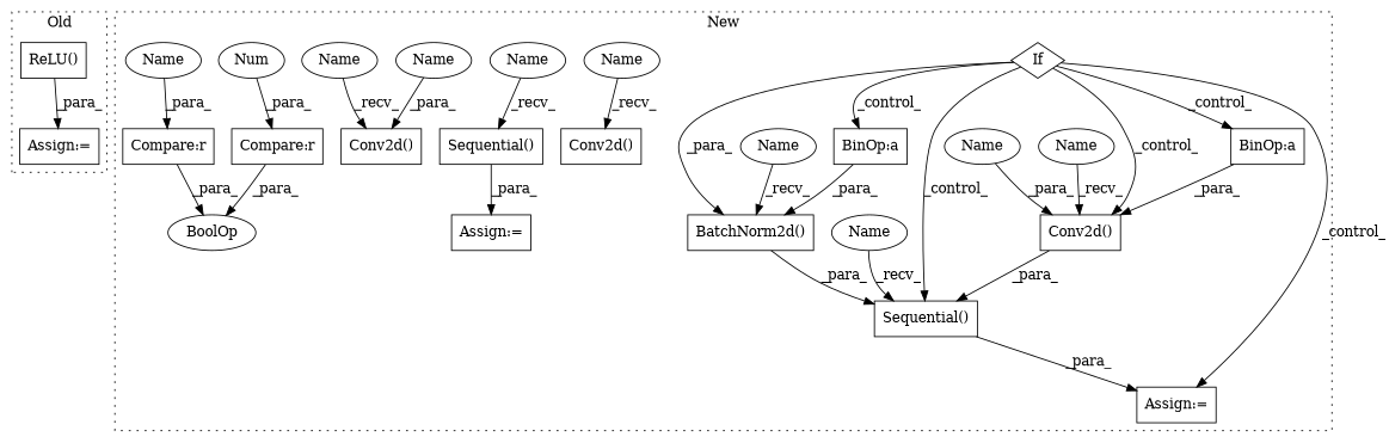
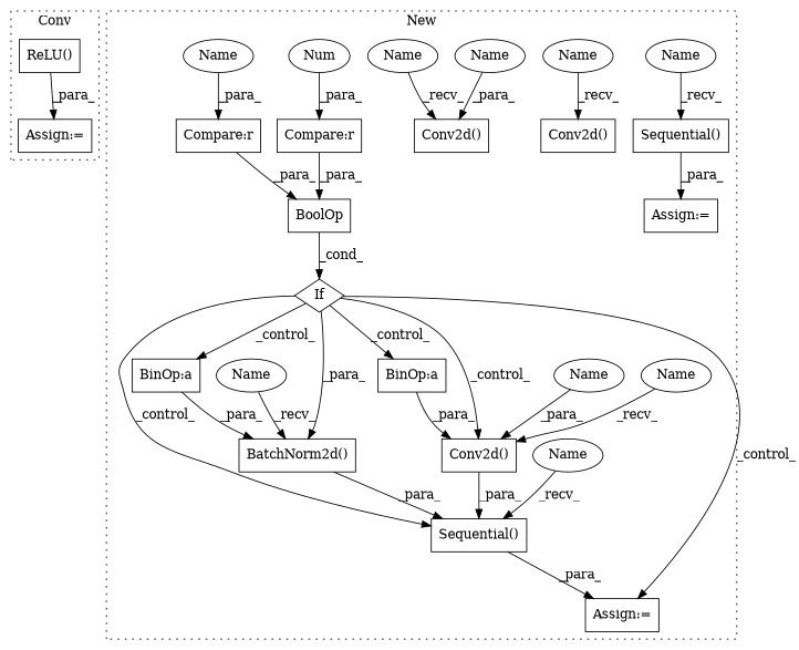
  digraph {
    node [a=87 l=2 s=775 shape=box]
    n1 [a=75 l=21 label="ReLU()" s=536]
    n2 [a=68 l=3 label="Assign:=" s=533]
    n3 [a=75 l="15,1" label="BatchNorm2d()" s="1041,1077"]
    n4 [a=75 l="10,69" label="Conv2d()" s="912,954"]
    n5 [a=82 l=1 label="BinOp:a" s=1070]
    n6 [a=75 l=15 label="Sequential()"]
    n7 [a=96 l="3,14" label=If s="799,851" shape=diamond]
    n8 [a=75 l="31,14" label="Sequential()" s="881,1078"]
    n9 [a=82 l=1 label="BinOp:a" s=947]
    n10 [a=40 l=34 label="Compare:r" s=817]
    n11 [a=40 l=11 label="Compare:r" s=802]
-   n12 [a=72 l=49 label=BoolOp s=802 shape=ellipse]
+   n12 [a=72 l=49 label=BoolOp s=802]
    n13 [a=75 l="23,54" label="Conv2d()" s="445,485"]
    n14 [a=76 l=1 label=Num s=812 shape=ellipse]
    n15 [a=75 l="10,80" label="Conv2d()" s="603,627"]
    n16 [a=68 l=3 label="Assign:=" s=772]
    n17 [a=68 l=3 label="Assign:=" s=878]
    n18 [label=Name s=881 shape=ellipse]
    n19 [label=Name s=1041 shape=ellipse]
    n20 [label=Name s=603 shape=ellipse]
    n21 [label=Name s=445 shape=ellipse]
    n22 [label=Name shape=ellipse]
    n23 [label=Name s=912 shape=ellipse]
    n24 [l=9 label=Name s=468 shape=ellipse]
    n25 [l=9 label=Name s=922 shape=ellipse]
    n26 [l=9 label=Name s=817 shape=ellipse]
    subgraph cluster_1 {
-     label=Old
+     label=Conv
      style=dotted
      n1
      n2
    }
    subgraph cluster_2 {
      label=New
      style=dotted
      n3
      n4
      n5
      n6
      n7
      n8
      n9
      n10
      n11
      n12
      n13
      n14
      n15
      n16
      n17
      n18
      n19
      n20
      n21
      n22
      n23
      n24
      n25
      n26
    }
    n1 -> n2 [label=_para_]
    n3 -> n8 [label=_para_]
    n4 -> n8 [label=_para_]
    n5 -> n3 [label=_para_]
    n6 -> n16 [label=_para_]
    n7 -> n3 [label=_para_]
    n7 -> n4 [label=_control_]
    n7 -> n5 [label=_control_]
    n7 -> n8 [label=_control_]
    n7 -> n9 [label=_control_]
    n7 -> n17 [label=_control_]
    n8 -> n17 [label=_para_]
    n9 -> n4 [label=_para_]
    n10 -> n12 [label=_para_]
    n11 -> n12 [label=_para_]
+   n12 -> n7 [label=_cond_]
    n14 -> n11 [label=_para_]
    n18 -> n8 [label=_recv_]
    n19 -> n3 [label=_recv_]
    n20 -> n15 [label=_recv_]
    n21 -> n13 [label=_recv_]
    n22 -> n6 [label=_recv_]
    n23 -> n4 [label=_recv_]
    n24 -> n13 [label=_para_]
    n25 -> n4 [label=_para_]
    n26 -> n10 [label=_para_]
  }
